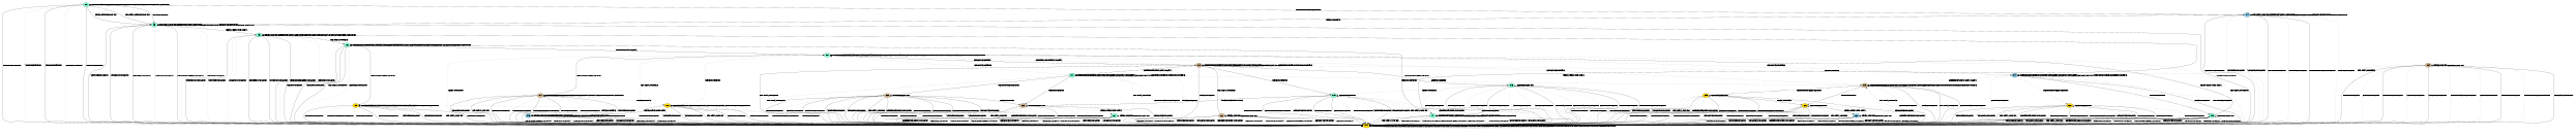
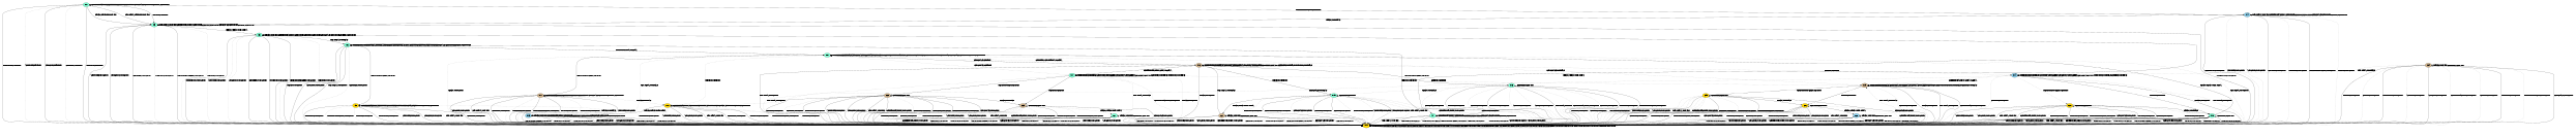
  digraph {
    node [fillcolor=aquamarine style=filled]
    edge [style=solid]
    n1 [label=s0]
    n2 [fillcolor=gold label=sink]
    n3 [label=s3]
    n4 [fillcolor=skyblue label=s4]
    n5 [label=s5]
    n6 [label=s6]
    n7 [label=s8]
    n8 [fillcolor=gold label=s9]
    n9 [label=s7]
    n10 [fillcolor=tan label=s12]
    n11 [fillcolor=tan label=s11]
    n12 [fillcolor=gold label=s10]
    n13 [fillcolor=skyblue label=s13]
    n14 [label=s17]
    n15 [label=s16]
    n16 [label=s15]
    n17 [fillcolor=skyblue label=s14]
    n18 [fillcolor=tan label=s19]
    n19 [fillcolor=tan label=s22]
    n20 [fillcolor=tan label=s23]
    n21 [fillcolor=tan label=s21]
    n22 [fillcolor=gold label=s20]
    n23 [label=s18]
    n24 [fillcolor=gold label=s25]
    n25 [fillcolor=gold label=s26]
    n26 [label=s27]
    n27 [fillcolor=skyblue label=s28]
    n28 [fillcolor=tan label=s24]
    n1 -> n1 [label="CH_REQUEST_PTY/CH_NONE"]
    n1 -> n1 [label="CH_DATA/CH_NONE" style=dotted]
    n1 -> n1 [label="CH_CLOSE/CH_NONE" style=dotted]
    n1 -> n1 [label="CH_EOF/CH_NONE" style=dotted]
    n1 -> n2 [label="UA_PK_NOK/KEXINIT"]
    n1 -> n2 [label="SR_AUTH/KEXINIT" style=dotted]
    n1 -> n2 [label="SR_CONN/KEXINIT"]
    n1 -> n2 [label="CH_OPEN/KEXINIT" style=dotted]
    n1 -> n2 [label="UA_PK_OK/KEXINIT"]
    n1 -> n3 [label="KEX30/KEXINIT_UNIMPL"]
    n1 -> n3 [label="NEWKEYS/KEXINIT_UNIMPL"]
    n1 -> n3 [label="KEXINIT/KEXINIT"]
    n1 -> n4 [label="KEXINIT_PROCEED/KEXINIT"]
    n2 -> n2 [label="UA_PK_NOK/NO_CONN" style=dotted]
    n2 -> n2 [label="KEX30/NO_CONN"]
    n2 -> n2 [label="SR_AUTH/NO_CONN"]
    n2 -> n2 [label="SR_CONN/NO_CONN"]
    n2 -> n2 [label="NEWKEYS/NO_CONN"]
    n2 -> n2 [label="CH_REQUEST_PTY/CH_NONE" style=dotted]
    n2 -> n2 [label="CH_OPEN/CH_MAX" style=dotted]
    n2 -> n2 [label="CH_DATA/CH_NONE" style=dotted]
    n2 -> n2 [label="UA_PK_OK/NO_CONN" style=dotted]
    n2 -> n2 [label="KEXINIT_PROCEED/NO_CONN" style=dotted]
    n2 -> n2 [label="CH_CLOSE/CH_NONE"]
    n2 -> n2 [label="KEXINIT/NO_CONN" style=dotted]
    n2 -> n2 [label="CH_EOF/CH_NONE" style=dotted]
    n3 -> n2 [label="UA_PK_NOK/NO_CONN"]
    n3 -> n2 [label="SR_AUTH/NO_CONN"]
    n3 -> n2 [label="SR_CONN/NO_CONN"]
    n3 -> n2 [label="CH_OPEN/NO_CONN"]
    n3 -> n2 [label="UA_PK_OK/NO_CONN" style=dotted]
    n3 -> n2 [label="KEXINIT_PROCEED/NO_CONN"]
    n3 -> n2 [label="KEXINIT/NO_CONN" style=dotted]
    n3 -> n3 [label="NEWKEYS/UNIMPL" style=dotted]
    n3 -> n3 [label="CH_REQUEST_PTY/CH_NONE"]
    n3 -> n3 [label="CH_DATA/CH_NONE"]
    n3 -> n3 [label="CH_CLOSE/CH_NONE"]
    n3 -> n3 [label="CH_EOF/CH_NONE"]
    n3 -> n5 [label="KEX30/KEX31_NEWKEYS"]
    n4 -> n2 [label="UA_PK_NOK/NO_CONN"]
    n4 -> n2 [label="SR_AUTH/NO_CONN" style=dotted]
    n4 -> n2 [label="SR_CONN/NO_CONN" style=dotted]
    n4 -> n2 [label="CH_OPEN/NO_CONN"]
    n4 -> n2 [label="UA_PK_OK/NO_CONN" style=dotted]
    n4 -> n2 [label="KEXINIT_PROCEED/NO_CONN"]
    n4 -> n2 [label="KEXINIT/NO_CONN" style=dotted]
    n4 -> n3 [label="KEX30/NO_RESP"]
    n4 -> n4 [label="NEWKEYS/UNIMPL" style=dotted]
    n4 -> n4 [label="CH_REQUEST_PTY/CH_NONE"]
    n4 -> n4 [label="CH_DATA/CH_NONE" style=dotted]
    n4 -> n4 [label="CH_CLOSE/CH_NONE" style=dotted]
    n4 -> n4 [label="CH_EOF/CH_NONE"]
    n5 -> n2 [label="UA_PK_NOK/NO_CONN"]
    n5 -> n2 [label="SR_AUTH/NO_CONN" style=dotted]
    n5 -> n2 [label="SR_CONN/NO_CONN" style=dotted]
    n5 -> n2 [label="CH_OPEN/NO_CONN"]
    n5 -> n2 [label="UA_PK_OK/NO_CONN"]
    n5 -> n2 [label="KEXINIT_PROCEED/NO_CONN"]
    n5 -> n2 [label="KEXINIT/NO_CONN" style=dotted]
    n5 -> n5 [label="KEX30/UNIMPL" style=dotted]
    n5 -> n5 [label="CH_REQUEST_PTY/CH_NONE"]
    n5 -> n5 [label="CH_DATA/CH_NONE" style=dotted]
    n5 -> n5 [label="CH_CLOSE/CH_NONE"]
    n5 -> n5 [label="CH_EOF/CH_NONE"]
    n5 -> n6 [label="NEWKEYS/NO_RESP"]
    n6 -> n2 [label="KEX30/NO_CONN"]
    n6 -> n2 [label="SR_CONN/NO_CONN"]
    n6 -> n2 [label="NEWKEYS/NO_CONN"]
    n6 -> n2 [label="CH_OPEN/NO_CONN" style=dotted]
    n6 -> n6 [label="UA_PK_NOK/UA_FAILURE" style=dotted]
    n6 -> n6 [label="SR_AUTH/SR_ACCEPT" style=dotted]
    n6 -> n6 [label="CH_REQUEST_PTY/CH_NONE"]
    n6 -> n6 [label="CH_DATA/CH_NONE" style=dotted]
    n6 -> n6 [label="CH_CLOSE/CH_NONE" style=dotted]
    n6 -> n6 [label="CH_EOF/CH_NONE"]
    n6 -> n7 [label="UA_PK_OK/UA_SUCCESS"]
    n6 -> n8 [label="KEXINIT_PROCEED/KEXINIT"]
    n6 -> n9 [label="KEXINIT/KEXINIT"]
    n7 -> n2 [label="KEX30/NO_CONN" style=dotted]
    n7 -> n2 [label="NEWKEYS/NO_CONN" style=dotted]
    n7 -> n7 [label="UA_PK_NOK/NO_RESP"]
    n7 -> n7 [label="SR_AUTH/SR_ACCEPT"]
    n7 -> n7 [label="SR_CONN/SR_ACCEPT" style=dotted]
    n7 -> n7 [label="CH_REQUEST_PTY/CH_NONE"]
    n7 -> n7 [label="CH_DATA/CH_NONE" style=dotted]
    n7 -> n7 [label="UA_PK_OK/NO_RESP" style=dotted]
    n7 -> n7 [label="CH_CLOSE/CH_NONE" style=dotted]
    n7 -> n7 [label="CH_EOF/CH_NONE" style=dotted]
    n7 -> n10 [label="CH_OPEN/CH_OPEN_SUCCESS" style=dotted]
    n7 -> n11 [label="KEXINIT_PROCEED/KEXINIT"]
    n7 -> n12 [label="KEXINIT/KEXINIT" style=dotted]
    n8 -> n2 [label="UA_PK_NOK/NO_CONN"]
    n8 -> n2 [label="SR_AUTH/NO_CONN" style=dotted]
    n8 -> n2 [label="SR_CONN/NO_CONN"]
    n8 -> n2 [label="NEWKEYS/UNIMPL" style=dotted]
    n8 -> n2 [label="CH_OPEN/NO_CONN"]
    n8 -> n2 [label="UA_PK_OK/NO_CONN"]
    n8 -> n2 [label="KEXINIT_PROCEED/NO_CONN" style=dotted]
    n8 -> n2 [label="KEXINIT/NO_CONN" style=dotted]
    n8 -> n8 [label="CH_REQUEST_PTY/CH_NONE" style=dotted]
    n8 -> n8 [label="CH_DATA/CH_NONE" style=dotted]
    n8 -> n8 [label="CH_CLOSE/CH_NONE" style=dotted]
    n8 -> n8 [label="CH_EOF/CH_NONE"]
    n8 -> n13 [label="KEX30/NO_RESP" style=dotted]
    n9 -> n2 [label="UA_PK_NOK/NO_CONN" style=dotted]
    n9 -> n2 [label="SR_AUTH/NO_CONN" style=dotted]
    n9 -> n2 [label="SR_CONN/NO_CONN" style=dotted]
    n9 -> n2 [label="NEWKEYS/UNIMPL"]
    n9 -> n2 [label="CH_OPEN/NO_CONN"]
    n9 -> n2 [label="UA_PK_OK/NO_CONN"]
    n9 -> n2 [label="KEXINIT_PROCEED/NO_CONN"]
    n9 -> n2 [label="KEXINIT/NO_CONN" style=dotted]
    n9 -> n5 [label="KEX30/KEX31_NEWKEYS"]
    n9 -> n9 [label="CH_REQUEST_PTY/CH_NONE"]
    n9 -> n9 [label="CH_DATA/CH_NONE"]
    n9 -> n9 [label="CH_CLOSE/CH_NONE" style=dotted]
    n9 -> n9 [label="CH_EOF/CH_NONE"]
    n10 -> n2 [label="KEX30/NO_CONN"]
    n10 -> n2 [label="NEWKEYS/NO_CONN"]
    n10 -> n7 [label="CH_CLOSE/CH_EOF"]
    n10 -> n10 [label="UA_PK_NOK/NO_RESP"]
    n10 -> n10 [label="SR_AUTH/SR_ACCEPT" style=dotted]
    n10 -> n10 [label="SR_CONN/SR_ACCEPT"]
    n10 -> n10 [label="CH_OPEN/CH_MAX"]
    n10 -> n10 [label="CH_DATA/NO_RESP"]
    n10 -> n10 [label="UA_PK_OK/NO_RESP"]
    n10 -> n14 [label="CH_REQUEST_PTY/CH_SUCCESS"]
    n10 -> n15 [label="KEXINIT_PROCEED/KEXINIT"]
    n10 -> n16 [label="KEXINIT/KEXINIT"]
    n10 -> n17 [label="CH_EOF/CH_EOF" style=dotted]
    n11 -> n2 [label="UA_PK_NOK/NO_CONN" style=dotted]
    n11 -> n2 [label="SR_AUTH/NO_CONN"]
    n11 -> n2 [label="SR_CONN/NO_CONN"]
    n11 -> n2 [label="NEWKEYS/UNIMPL"]
    n11 -> n2 [label="CH_OPEN/NO_CONN"]
    n11 -> n2 [label="UA_PK_OK/NO_CONN" style=dotted]
    n11 -> n2 [label="KEXINIT_PROCEED/NO_CONN"]
    n11 -> n2 [label="KEXINIT/NO_CONN"]
    n11 -> n11 [label="CH_REQUEST_PTY/CH_NONE"]
    n11 -> n11 [label="CH_DATA/CH_NONE"]
    n11 -> n11 [label="CH_CLOSE/CH_NONE"]
    n11 -> n11 [label="CH_EOF/CH_NONE" style=dotted]
    n11 -> n12 [label="KEX30/NO_RESP" style=dotted]
    n12 -> n2 [label="UA_PK_NOK/NO_CONN" style=dotted]
    n12 -> n2 [label="SR_AUTH/NO_CONN" style=dotted]
    n12 -> n2 [label="SR_CONN/NO_CONN"]
    n12 -> n2 [label="NEWKEYS/UNIMPL"]
    n12 -> n2 [label="CH_OPEN/NO_CONN"]
    n12 -> n2 [label="UA_PK_OK/NO_CONN"]
    n12 -> n2 [label="KEXINIT_PROCEED/NO_CONN" style=dotted]
    n12 -> n2 [label="KEXINIT/NO_CONN" style=dotted]
    n12 -> n12 [label="CH_REQUEST_PTY/CH_NONE"]
    n12 -> n12 [label="CH_DATA/CH_NONE" style=dotted]
    n12 -> n12 [label="CH_CLOSE/CH_NONE" style=dotted]
    n12 -> n12 [label="CH_EOF/CH_NONE" style=dotted]
    n12 -> n13 [label="KEX30/KEX31_NEWKEYS"]
    n13 -> n2 [label="UA_PK_NOK/NO_CONN"]
    n13 -> n2 [label="SR_AUTH/NO_CONN"]
    n13 -> n2 [label="SR_CONN/NO_CONN"]
    n13 -> n2 [label="CH_OPEN/NO_CONN"]
    n13 -> n2 [label="UA_PK_OK/NO_CONN"]
    n13 -> n2 [label="KEXINIT_PROCEED/NO_CONN" style=dotted]
    n13 -> n2 [label="KEXINIT/NO_CONN"]
    n13 -> n7 [label="NEWKEYS/NO_RESP" style=dotted]
    n13 -> n13 [label="KEX30/UNIMPL" style=dotted]
    n13 -> n13 [label="CH_REQUEST_PTY/CH_NONE"]
    n13 -> n13 [label="CH_DATA/CH_NONE"]
    n13 -> n13 [label="CH_CLOSE/CH_NONE" style=dotted]
    n13 -> n13 [label="CH_EOF/CH_NONE"]
    n14 -> n2 [label="KEX30/NO_CONN" style=dotted]
    n14 -> n2 [label="NEWKEYS/NO_CONN" style=dotted]
    n14 -> n2 [label="CH_REQUEST_PTY/NO_CONN" style=dotted]
    n14 -> n7 [label="CH_CLOSE/CH_EOF" style=dotted]
    n14 -> n14 [label="UA_PK_NOK/NO_RESP" style=dotted]
    n14 -> n14 [label="SR_AUTH/SR_ACCEPT"]
    n14 -> n14 [label="SR_CONN/SR_ACCEPT"]
    n14 -> n14 [label="CH_OPEN/CH_MAX"]
    n14 -> n14 [label="CH_DATA/NO_RESP"]
    n14 -> n14 [label="UA_PK_OK/NO_RESP"]
    n14 -> n18 [label="CH_EOF/CH_EOF" style=dotted]
    n14 -> n19 [label="KEXINIT_OPEN/KEXINIT"]
    n14 -> n20 [label="KEXINIT/KEXINIT"]
    n15 -> n2 [label="UA_PK_NOK/NO_CONN"]
    n15 -> n2 [label="SR_AUTH/NO_CONN" style=dotted]
    n15 -> n2 [label="SR_CONN/NO_CONN" style=dotted]
    n15 -> n2 [label="NEWKEYS/UNIMPL"]
    n15 -> n2 [label="CH_REQUEST_PTY/NO_CONN" style=dotted]
    n15 -> n2 [label="CH_DATA/NO_CONN" style=dotted]
    n15 -> n2 [label="UA_PK_OK/NO_CONN"]
    n15 -> n2 [label="KEXINIT_PROCEED/NO_CONN"]
    n15 -> n2 [label="CH_CLOSE/NO_CONN" style=dotted]
    n15 -> n2 [label="KEXINIT/NO_CONN"]
    n15 -> n2 [label="CH_EOF/NO_CONN" style=dotted]
    n15 -> n15 [label="CH_OPEN/CH_MAX" style=dotted]
    n15 -> n16 [label="KEX30/NO_RESP" style=dotted]
    n16 -> n2 [label="UA_PK_NOK/NO_CONN" style=dotted]
    n16 -> n2 [label="SR_AUTH/NO_CONN" style=dotted]
    n16 -> n2 [label="SR_CONN/NO_CONN"]
    n16 -> n2 [label="NEWKEYS/UNIMPL" style=dotted]
    n16 -> n2 [label="CH_REQUEST_PTY/NO_CONN" style=dotted]
    n16 -> n2 [label="CH_DATA/NO_CONN" style=dotted]
    n16 -> n2 [label="UA_PK_OK/NO_CONN" style=dotted]
    n16 -> n2 [label="KEXINIT_PROCEED/NO_CONN"]
    n16 -> n2 [label="CH_CLOSE/NO_CONN" style=dotted]
    n16 -> n2 [label="KEXINIT/NO_CONN"]
    n16 -> n2 [label="CH_EOF/NO_CONN"]
    n16 -> n16 [label="CH_OPEN/CH_MAX" style=dotted]
-   n16 -> n20 [label="KEX30/KEX31_NEWKEYS"]
+   n16 -> n21 [label="KEX30/KEX31_NEWKEYS"]
    n17 -> n2 [label="KEX30/NO_CONN"]
    n17 -> n2 [label="NEWKEYS/NO_CONN" style=dotted]
    n17 -> n2 [label="CH_DATA/NO_CONN" style=dotted]
-   n17 -> n7 [label="CH_CLOSE/NO_RESP" style=dotted]
+   n17 -> n12 [label="CH_CLOSE/NO_RESP" style=dotted]
    n17 -> n17 [label="UA_PK_NOK/NO_RESP" style=dotted]
    n17 -> n17 [label="SR_AUTH/SR_ACCEPT"]
    n17 -> n17 [label="SR_CONN/SR_ACCEPT" style=dotted]
    n17 -> n17 [label="CH_OPEN/CH_MAX"]
    n17 -> n17 [label="UA_PK_OK/NO_RESP"]
    n17 -> n17 [label="CH_EOF/NO_RESP"]
    n17 -> n18 [label="CH_REQUEST_PTY/CH_SUCCESS" style=dotted]
    n17 -> n22 [label="KEXINIT_PROCEED/KEXINIT" style=dotted]
    n17 -> n23 [label="KEXINIT/KEXINIT"]
    n18 -> n2 [label="KEX30/NO_CONN"]
    n18 -> n2 [label="NEWKEYS/NO_CONN"]
    n18 -> n2 [label="CH_REQUEST_PTY/NO_CONN"]
    n18 -> n2 [label="CH_DATA/NO_CONN" style=dotted]
    n18 -> n7 [label="CH_CLOSE/NO_RESP" style=dotted]
    n18 -> n18 [label="UA_PK_NOK/NO_RESP" style=dotted]
    n18 -> n18 [label="SR_AUTH/SR_ACCEPT" style=dotted]
    n18 -> n18 [label="SR_CONN/SR_ACCEPT"]
    n18 -> n18 [label="CH_OPEN/CH_MAX"]
    n18 -> n18 [label="UA_PK_OK/NO_RESP" style=dotted]
    n18 -> n18 [label="CH_EOF/NO_RESP"]
    n18 -> n24 [label="KEXINIT_PROCEED/KEXINIT"]
    n18 -> n25 [label="KEXINIT/KEXINIT"]
    n19 -> n2 [label="UA_PK_NOK/NO_CONN"]
    n19 -> n2 [label="SR_AUTH/NO_CONN"]
    n19 -> n2 [label="SR_CONN/NO_CONN"]
    n19 -> n2 [label="NEWKEYS/UNIMPL"]
    n19 -> n2 [label="CH_REQUEST_PTY/NO_CONN"]
    n19 -> n2 [label="CH_DATA/NO_CONN" style=dotted]
    n19 -> n2 [label="UA_PK_OK/NO_CONN"]
    n19 -> n2 [label="KEXINIT_PROCEED/NO_CONN"]
    n19 -> n2 [label="CH_CLOSE/NO_CONN"]
    n19 -> n2 [label="KEXINIT/NO_CONN"]
    n19 -> n2 [label="CH_EOF/NO_CONN" style=dotted]
    n19 -> n19 [label="CH_OPEN/CH_MAX" style=dotted]
    n19 -> n20 [label="KEX30/NO_RESP"]
    n20 -> n2 [label="UA_PK_NOK/NO_CONN" style=dotted]
    n20 -> n2 [label="SR_AUTH/NO_CONN" style=dotted]
    n20 -> n2 [label="SR_CONN/NO_CONN" style=dotted]
    n20 -> n2 [label="NEWKEYS/UNIMPL" style=dotted]
    n20 -> n2 [label="CH_REQUEST_PTY/NO_CONN" style=dotted]
    n20 -> n2 [label="CH_DATA/NO_CONN" style=dotted]
    n20 -> n2 [label="UA_PK_OK/NO_CONN"]
    n20 -> n2 [label="KEXINIT_PROCEED/NO_CONN" style=dotted]
    n20 -> n2 [label="CH_CLOSE/NO_CONN"]
    n20 -> n2 [label="KEXINIT/NO_CONN"]
    n20 -> n2 [label="CH_EOF/NO_CONN" style=dotted]
    n20 -> n20 [label="CH_OPEN/CH_MAX"]
    n20 -> n26 [label="KEX30/KEX31_NEWKEYS" style=dotted]
    n21 -> n2 [label="UA_PK_NOK/NO_CONN" style=dotted]
    n21 -> n2 [label="SR_AUTH/NO_CONN" style=dotted]
    n21 -> n2 [label="SR_CONN/NO_CONN" style=dotted]
    n21 -> n2 [label="CH_REQUEST_PTY/NO_CONN" style=dotted]
    n21 -> n2 [label="CH_DATA/NO_CONN" style=dotted]
    n21 -> n2 [label="UA_PK_OK/NO_CONN" style=dotted]
    n21 -> n2 [label="KEXINIT_PROCEED/NO_CONN"]
    n21 -> n2 [label="CH_CLOSE/NO_CONN"]
    n21 -> n2 [label="KEXINIT/NO_CONN"]
    n21 -> n2 [label="CH_EOF/NO_CONN"]
    n21 -> n10 [label="NEWKEYS/NO_RESP"]
    n21 -> n21 [label="KEX30/UNIMPL" style=dotted]
    n21 -> n21 [label="CH_OPEN/CH_MAX"]
    n22 -> n2 [label="UA_PK_NOK/NO_CONN" style=dotted]
    n22 -> n2 [label="SR_AUTH/NO_CONN"]
    n22 -> n2 [label="SR_CONN/NO_CONN" style=dotted]
    n22 -> n2 [label="NEWKEYS/UNIMPL"]
    n22 -> n2 [label="CH_REQUEST_PTY/NO_CONN"]
    n22 -> n2 [label="CH_DATA/NO_CONN" style=dotted]
    n22 -> n2 [label="UA_PK_OK/NO_CONN"]
    n22 -> n2 [label="KEXINIT_PROCEED/NO_CONN" style=dotted]
    n22 -> n2 [label="CH_CLOSE/NO_CONN" style=dotted]
    n22 -> n2 [label="KEXINIT/NO_CONN"]
    n22 -> n2 [label="CH_EOF/NO_CONN"]
    n22 -> n22 [label="CH_OPEN/CH_MAX"]
+   n22 -> n23 [label="KEX30/NO_RESP"]
    n23 -> n2 [label="UA_PK_NOK/NO_CONN"]
    n23 -> n2 [label="SR_AUTH/NO_CONN"]
    n23 -> n2 [label="SR_CONN/NO_CONN"]
    n23 -> n2 [label="NEWKEYS/UNIMPL"]
    n23 -> n2 [label="CH_REQUEST_PTY/NO_CONN"]
    n23 -> n2 [label="CH_DATA/NO_CONN"]
    n23 -> n2 [label="UA_PK_OK/NO_CONN"]
    n23 -> n2 [label="KEXINIT_PROCEED/NO_CONN" style=dotted]
    n23 -> n2 [label="CH_CLOSE/NO_CONN"]
    n23 -> n2 [label="KEXINIT/NO_CONN" style=dotted]
    n23 -> n2 [label="CH_EOF/NO_CONN"]
    n23 -> n7 [label="KEX30/KEX31_NEWKEYS"]
    n23 -> n23 [label="CH_OPEN/CH_MAX"]
    n24 -> n2 [label="UA_PK_NOK/NO_CONN" style=dotted]
    n24 -> n2 [label="SR_AUTH/NO_CONN"]
    n24 -> n2 [label="SR_CONN/NO_CONN" style=dotted]
    n24 -> n2 [label="NEWKEYS/UNIMPL" style=dotted]
    n24 -> n2 [label="CH_REQUEST_PTY/NO_CONN" style=dotted]
    n24 -> n2 [label="CH_DATA/NO_CONN"]
    n24 -> n2 [label="UA_PK_OK/NO_CONN" style=dotted]
    n24 -> n2 [label="KEXINIT_PROCEED/NO_CONN"]
    n24 -> n2 [label="CH_CLOSE/NO_CONN"]
    n24 -> n2 [label="KEXINIT/NO_CONN" style=dotted]
    n24 -> n2 [label="CH_EOF/NO_CONN" style=dotted]
    n24 -> n24 [label="CH_OPEN/CH_MAX" style=dotted]
    n24 -> n25 [label="KEX30/NO_RESP"]
    n25 -> n2 [label="UA_PK_NOK/NO_CONN" style=dotted]
    n25 -> n2 [label="SR_AUTH/NO_CONN" style=dotted]
    n25 -> n2 [label="SR_CONN/NO_CONN"]
    n25 -> n2 [label="NEWKEYS/UNIMPL" style=dotted]
    n25 -> n2 [label="CH_REQUEST_PTY/NO_CONN" style=dotted]
    n25 -> n2 [label="CH_DATA/NO_CONN"]
    n25 -> n2 [label="UA_PK_OK/NO_CONN"]
    n25 -> n2 [label="KEXINIT_PROCEED/NO_CONN"]
    n25 -> n2 [label="CH_CLOSE/NO_CONN" style=dotted]
    n25 -> n2 [label="KEXINIT/NO_CONN" style=dotted]
    n25 -> n2 [label="CH_EOF/NO_CONN" style=dotted]
    n25 -> n25 [label="CH_OPEN/CH_MAX" style=dotted]
    n25 -> n27 [label="KEX30/KEX31_NEWKEYS"]
    n26 -> n2 [label="UA_PK_NOK/NO_CONN" style=dotted]
    n26 -> n2 [label="SR_AUTH/NO_CONN" style=dotted]
    n26 -> n2 [label="SR_CONN/NO_CONN" style=dotted]
    n26 -> n2 [label="CH_REQUEST_PTY/NO_CONN" style=dotted]
    n26 -> n2 [label="CH_DATA/NO_CONN"]
    n26 -> n2 [label="UA_PK_OK/NO_CONN" style=dotted]
    n26 -> n2 [label="KEXINIT_PROCEED/NO_CONN"]
    n26 -> n2 [label="CH_CLOSE/NO_CONN"]
    n26 -> n2 [label="KEXINIT/NO_CONN" style=dotted]
    n26 -> n2 [label="CH_EOF/NO_CONN"]
    n26 -> n14 [label="NEWKEYS/NO_RESP" style=dotted]
    n26 -> n26 [label="KEX30/UNIMPL" style=dotted]
    n26 -> n26 [label="CH_OPEN/CH_MAX" style=dotted]
    n27 -> n2 [label="UA_PK_NOK/NO_CONN" style=dotted]
    n27 -> n2 [label="SR_AUTH/NO_CONN"]
    n27 -> n2 [label="SR_CONN/NO_CONN"]
    n27 -> n2 [label="CH_REQUEST_PTY/NO_CONN"]
    n27 -> n2 [label="CH_DATA/NO_CONN" style=dotted]
    n27 -> n2 [label="UA_PK_OK/NO_CONN" style=dotted]
    n27 -> n2 [label="KEXINIT_PROCEED/NO_CONN" style=dotted]
    n27 -> n2 [label="CH_CLOSE/NO_CONN"]
    n27 -> n2 [label="KEXINIT/NO_CONN" style=dotted]
    n27 -> n2 [label="CH_EOF/NO_CONN" style=dotted]
    n27 -> n18 [label="NEWKEYS/NO_RESP" style=dotted]
    n27 -> n27 [label="KEX30/UNIMPL"]
    n27 -> n27 [label="CH_OPEN/CH_MAX" style=dotted]
    n28 -> n2 [label="UA_PK_NOK/NO_CONN"]
    n28 -> n2 [label="SR_AUTH/NO_CONN" style=dotted]
    n28 -> n2 [label="SR_CONN/NO_CONN"]
    n28 -> n2 [label="CH_REQUEST_PTY/NO_CONN" style=dotted]
    n28 -> n2 [label="CH_DATA/NO_CONN" style=dotted]
    n28 -> n2 [label="UA_PK_OK/NO_CONN"]
    n28 -> n2 [label="KEXINIT_PROCEED/NO_CONN" style=dotted]
    n28 -> n2 [label="CH_CLOSE/NO_CONN"]
    n28 -> n2 [label="KEXINIT/NO_CONN"]
    n28 -> n2 [label="CH_EOF/NO_CONN" style=dotted]
    n28 -> n17 [label="NEWKEYS/NO_RESP" style=dotted]
    n28 -> n28 [label="KEX30/UNIMPL" style=dotted]
    n28 -> n28 [label="CH_OPEN/CH_MAX"]
  }
